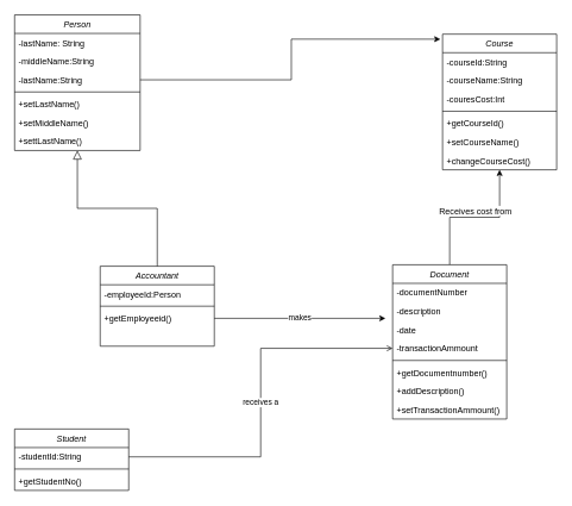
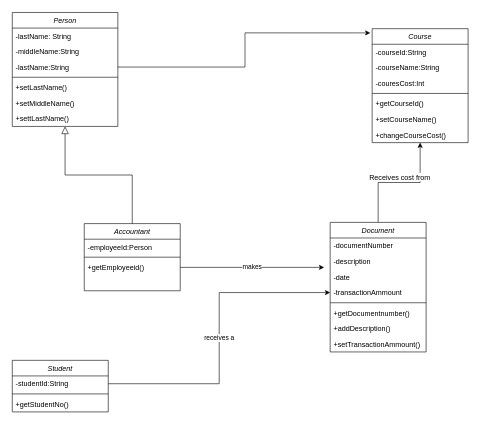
  <mxCell id="0" />
  <mxCell id="1" parent="0" />
  <mxCell id="2" value="Person" style="swimlane;fontStyle=2;align=center;verticalAlign=top;childLayout=stackLayout;horizontal=1;startSize=26;horizontalStack=0;resizeParent=1;resizeLast=0;collapsible=1;marginBottom=0;rounded=0;shadow=0;strokeWidth=1;" parent="1" vertex="1"><mxGeometry y="20" width="176" height="190" as="geometry" x="20"><mxRectangle x="230" y="140" width="160" height="26" as="alternateBounds" /></mxGeometry></mxCell>
  <mxCell id="3" value="-lastName: String" style="text;align=left;verticalAlign=top;spacingLeft=4;spacingRight=4;overflow=hidden;rotatable=0;points=[[0,0.5],[1,0.5]];portConstraint=eastwest;rounded=0;shadow=0;html=0;" parent="2" vertex="1"><mxGeometry y="26" width="176" height="26" as="geometry" /></mxCell>
  <mxCell id="4" value="-middleName:String" style="text;align=left;verticalAlign=top;spacingLeft=4;spacingRight=4;overflow=hidden;rotatable=0;points=[[0,0.5],[1,0.5]];portConstraint=eastwest;rounded=0;shadow=0;html=0;" parent="2" vertex="1"><mxGeometry y="52" width="176" height="26" as="geometry" /></mxCell>
  <mxCell id="5" value="-lastName:String" style="text;align=left;verticalAlign=top;spacingLeft=4;spacingRight=4;overflow=hidden;rotatable=0;points=[[0,0.5],[1,0.5]];portConstraint=eastwest;rounded=0;shadow=0;html=0;" parent="2" vertex="1"><mxGeometry y="78" width="176" height="26" as="geometry" /></mxCell>
  <mxCell id="6" value="" style="line;html=1;strokeWidth=1;align=left;verticalAlign=middle;spacingTop=-1;spacingLeft=3;spacingRight=3;rotatable=0;labelPosition=right;points=[];portConstraint=eastwest;" parent="2" vertex="1"><mxGeometry y="104" width="176" height="8" as="geometry" /></mxCell>
  <mxCell id="7" value="+setLastName()" style="text;align=left;verticalAlign=top;spacingLeft=4;spacingRight=4;overflow=hidden;rotatable=0;points=[[0,0.5],[1,0.5]];portConstraint=eastwest;" parent="2" vertex="1"><mxGeometry y="112" width="176" height="26" as="geometry" /></mxCell>
  <mxCell id="8" value="+setMiddleName()" style="text;align=left;verticalAlign=top;spacingLeft=4;spacingRight=4;overflow=hidden;rotatable=0;points=[[0,0.5],[1,0.5]];portConstraint=eastwest;" parent="2" vertex="1"><mxGeometry y="138" width="176" height="26" as="geometry" /></mxCell>
  <mxCell id="9" value="+settLastName()" style="text;align=left;verticalAlign=top;spacingLeft=4;spacingRight=4;overflow=hidden;rotatable=0;points=[[0,0.5],[1,0.5]];portConstraint=eastwest;" parent="2" vertex="1"><mxGeometry y="164" width="176" height="26" as="geometry" /></mxCell>
  <mxCell id="10" value="Student" style="swimlane;fontStyle=2;align=center;verticalAlign=top;childLayout=stackLayout;horizontal=1;startSize=26;horizontalStack=0;resizeParent=1;resizeLast=0;collapsible=1;marginBottom=0;rounded=0;shadow=0;strokeWidth=1;" parent="1" vertex="1"><mxGeometry y="600" width="160" height="86" as="geometry" x="20"><mxRectangle x="130" y="380" width="160" height="26" as="alternateBounds" /></mxGeometry></mxCell>
  <mxCell id="11" value="-studentId:String" style="text;align=left;verticalAlign=top;spacingLeft=4;spacingRight=4;overflow=hidden;rotatable=0;points=[[0,0.5],[1,0.5]];portConstraint=eastwest;" parent="10" vertex="1"><mxGeometry y="26" width="160" height="26" as="geometry" /></mxCell>
  <mxCell id="12" style="line;html=1;strokeWidth=1;align=left;verticalAlign=middle;spacingTop=-1;spacingLeft=3;spacingRight=3;rotatable=0;labelPosition=right;points=[];portConstraint=eastwest;" parent="10" vertex="1"><mxGeometry y="52" width="160" height="8" as="geometry" /></mxCell>
  <mxCell id="13" value="+getStudentNo()" style="text;align=left;verticalAlign=top;spacingLeft=4;spacingRight=4;overflow=hidden;rotatable=0;points=[[0,0.5],[1,0.5]];portConstraint=eastwest;" parent="10" vertex="1"><mxGeometry y="60" width="160" height="26" as="geometry" /></mxCell>
  <mxCell id="14" value="Accountant" style="swimlane;fontStyle=2;align=center;verticalAlign=top;childLayout=stackLayout;horizontal=1;startSize=26;horizontalStack=0;resizeParent=1;resizeLast=0;collapsible=1;marginBottom=0;rounded=0;shadow=0;strokeWidth=1;" parent="1" vertex="1"><mxGeometry x="140" y="372" width="160" height="112" as="geometry"><mxRectangle x="340" y="380" width="170" height="26" as="alternateBounds" /></mxGeometry></mxCell>
  <mxCell id="15" value="-employeeId:Person" style="text;align=left;verticalAlign=top;spacingLeft=4;spacingRight=4;overflow=hidden;rotatable=0;points=[[0,0.5],[1,0.5]];portConstraint=eastwest;" parent="14" vertex="1"><mxGeometry y="26" width="160" height="26" as="geometry" /></mxCell>
  <mxCell id="16" value="" style="line;html=1;strokeWidth=1;align=left;verticalAlign=middle;spacingTop=-1;spacingLeft=3;spacingRight=3;rotatable=0;labelPosition=right;points=[];portConstraint=eastwest;" parent="14" vertex="1"><mxGeometry y="52" width="160" height="8" as="geometry" /></mxCell>
  <mxCell id="17" value="makes" style="edgeStyle=orthogonalEdgeStyle;rounded=0;orthogonalLoop=1;jettySize=auto;html=1;exitX=1;exitY=0.5;exitDx=0;exitDy=0;" parent="14" source="18" edge="1"><mxGeometry relative="1" as="geometry"><mxPoint x="400" y="73" as="targetPoint" /></mxGeometry></mxCell>
  <mxCell id="18" value="+getEmployeeid()" style="text;align=left;verticalAlign=top;spacingLeft=4;spacingRight=4;overflow=hidden;rotatable=0;points=[[0,0.5],[1,0.5]];portConstraint=eastwest;" parent="14" vertex="1"><mxGeometry y="60" width="160" height="26" as="geometry" /></mxCell>
  <mxCell id="19" value="" style="endArrow=block;endSize=10;endFill=0;shadow=0;strokeWidth=1;rounded=0;edgeStyle=elbowEdgeStyle;elbow=vertical;" parent="1" source="14" target="2" edge="1"><mxGeometry width="160" relative="1" as="geometry"><mxPoint x="230" y="353" as="sourcePoint" /><mxPoint x="330" y="251" as="targetPoint" /></mxGeometry></mxCell>
  <mxCell id="20" value="Course" style="swimlane;fontStyle=2;align=center;verticalAlign=top;childLayout=stackLayout;horizontal=1;startSize=26;horizontalStack=0;resizeParent=1;resizeLast=0;collapsible=1;marginBottom=0;rounded=0;shadow=0;strokeWidth=1;" parent="1" vertex="1"><mxGeometry x="620" y="47" width="160" height="190" as="geometry"><mxRectangle x="550" y="140" width="160" height="26" as="alternateBounds" /></mxGeometry></mxCell>
  <mxCell id="21" value="-courseId:String" style="text;align=left;verticalAlign=top;spacingLeft=4;spacingRight=4;overflow=hidden;rotatable=0;points=[[0,0.5],[1,0.5]];portConstraint=eastwest;" parent="20" vertex="1"><mxGeometry y="26" width="160" height="26" as="geometry" /></mxCell>
  <mxCell id="22" value="-courseName:String" style="text;align=left;verticalAlign=top;spacingLeft=4;spacingRight=4;overflow=hidden;rotatable=0;points=[[0,0.5],[1,0.5]];portConstraint=eastwest;rounded=0;shadow=0;html=0;" parent="20" vertex="1"><mxGeometry y="52" width="160" height="26" as="geometry" /></mxCell>
  <mxCell id="23" value="-couresCost:Int" style="text;align=left;verticalAlign=top;spacingLeft=4;spacingRight=4;overflow=hidden;rotatable=0;points=[[0,0.5],[1,0.5]];portConstraint=eastwest;rounded=0;shadow=0;html=0;" parent="20" vertex="1"><mxGeometry y="78" width="160" height="26" as="geometry" /></mxCell>
  <mxCell id="24" value="" style="line;html=1;strokeWidth=1;align=left;verticalAlign=middle;spacingTop=-1;spacingLeft=3;spacingRight=3;rotatable=0;labelPosition=right;points=[];portConstraint=eastwest;" parent="20" vertex="1"><mxGeometry y="104" width="160" height="8" as="geometry" /></mxCell>
  <mxCell id="25" value="+getCourseId()" style="text;align=left;verticalAlign=top;spacingLeft=4;spacingRight=4;overflow=hidden;rotatable=0;points=[[0,0.5],[1,0.5]];portConstraint=eastwest;" parent="20" vertex="1"><mxGeometry y="112" width="160" height="26" as="geometry" /></mxCell>
  <mxCell id="26" value="+setCourseName()" style="text;align=left;verticalAlign=top;spacingLeft=4;spacingRight=4;overflow=hidden;rotatable=0;points=[[0,0.5],[1,0.5]];portConstraint=eastwest;" parent="20" vertex="1"><mxGeometry y="138" width="160" height="26" as="geometry" /></mxCell>
  <mxCell id="27" value="+changeCourseCost()" style="text;align=left;verticalAlign=top;spacingLeft=4;spacingRight=4;overflow=hidden;rotatable=0;points=[[0,0.5],[1,0.5]];portConstraint=eastwest;" parent="20" vertex="1"><mxGeometry y="164" width="160" height="26" as="geometry" /></mxCell>
  <mxCell id="28" style="edgeStyle=orthogonalEdgeStyle;rounded=0;orthogonalLoop=1;jettySize=auto;html=1;exitX=1;exitY=0.5;exitDx=0;exitDy=0;entryX=-0.019;entryY=0.037;entryDx=0;entryDy=0;entryPerimeter=0;" parent="1" source="5" target="20" edge="1"><mxGeometry relative="1" as="geometry" /></mxCell>
  <mxCell id="29" value="Receives cost from" style="edgeStyle=orthogonalEdgeStyle;rounded=0;orthogonalLoop=1;jettySize=auto;html=1;exitX=0.5;exitY=0;exitDx=0;exitDy=0;fontFamily=Helvetica;fontSize=12;fontColor=default;verticalAlign=bottom;" parent="1" source="30" target="20" edge="1"><mxGeometry relative="1" as="geometry" /></mxCell>
  <mxCell id="30" value="Document" style="swimlane;fontStyle=2;align=center;verticalAlign=top;childLayout=stackLayout;horizontal=1;startSize=26;horizontalStack=0;resizeParent=1;resizeLast=0;collapsible=1;marginBottom=0;rounded=0;shadow=0;strokeWidth=1;" parent="1" vertex="1"><mxGeometry x="550" y="370" width="160" height="216" as="geometry"><mxRectangle x="550" y="140" width="160" height="26" as="alternateBounds" /></mxGeometry></mxCell>
  <mxCell id="31" value="-documentNumber" style="text;align=left;verticalAlign=top;spacingLeft=4;spacingRight=4;overflow=hidden;rotatable=0;points=[[0,0.5],[1,0.5]];portConstraint=eastwest;rounded=0;shadow=0;html=0;" parent="30" vertex="1"><mxGeometry y="26" width="160" height="26" as="geometry" /></mxCell>
  <mxCell id="32" value="-description" style="text;align=left;verticalAlign=top;spacingLeft=4;spacingRight=4;overflow=hidden;rotatable=0;points=[[0,0.5],[1,0.5]];portConstraint=eastwest;rounded=0;shadow=0;html=0;" parent="30" vertex="1"><mxGeometry y="52" width="160" height="26" as="geometry" /></mxCell>
  <mxCell id="33" value="-date" style="text;align=left;verticalAlign=top;spacingLeft=4;spacingRight=4;overflow=hidden;rotatable=0;points=[[0,0.5],[1,0.5]];portConstraint=eastwest;rounded=0;shadow=0;html=0;" parent="30" vertex="1"><mxGeometry y="78" width="160" height="26" as="geometry" /></mxCell>
  <mxCell id="34" value="-transactionAmmount" style="text;align=left;verticalAlign=top;spacingLeft=4;spacingRight=4;overflow=hidden;rotatable=0;points=[[0,0.5],[1,0.5]];portConstraint=eastwest;rounded=0;shadow=0;html=0;" parent="30" vertex="1"><mxGeometry y="104" width="160" height="26" as="geometry" /></mxCell>
  <mxCell id="35" value="" style="line;html=1;strokeWidth=1;align=left;verticalAlign=middle;spacingTop=-1;spacingLeft=3;spacingRight=3;rotatable=0;labelPosition=right;points=[];portConstraint=eastwest;" parent="30" vertex="1"><mxGeometry y="130" width="160" height="8" as="geometry" /></mxCell>
  <mxCell id="36" value="+getDocumentnumber()" style="text;align=left;verticalAlign=top;spacingLeft=4;spacingRight=4;overflow=hidden;rotatable=0;points=[[0,0.5],[1,0.5]];portConstraint=eastwest;" parent="30" vertex="1"><mxGeometry y="138" width="160" height="26" as="geometry" /></mxCell>
  <mxCell id="37" value="+addDescription()" style="text;align=left;verticalAlign=top;spacingLeft=4;spacingRight=4;overflow=hidden;rotatable=0;points=[[0,0.5],[1,0.5]];portConstraint=eastwest;" parent="30" vertex="1"><mxGeometry y="164" width="160" height="26" as="geometry" /></mxCell>
  <mxCell id="38" value="+setTransactionAmmount()" style="text;align=left;verticalAlign=top;spacingLeft=4;spacingRight=4;overflow=hidden;rotatable=0;points=[[0,0.5],[1,0.5]];portConstraint=eastwest;" parent="30" vertex="1"><mxGeometry y="190" width="160" height="26" as="geometry" /></mxCell>
- <mxCell id="39" value="receives a" style="edgeStyle=orthogonalEdgeStyle;rounded=0;orthogonalLoop=1;jettySize=auto;html=1;exitX=1;exitY=0.5;exitDx=0;exitDy=0;entryX=0;entryY=0.5;entryDx=0;entryDy=0;endArrow=open;" parent="1" source="11" target="34" edge="1"><mxGeometry relative="1" as="geometry" /></mxCell>
+ <mxCell id="39" value="receives a" style="edgeStyle=orthogonalEdgeStyle;rounded=0;orthogonalLoop=1;jettySize=auto;html=1;exitX=1;exitY=0.5;exitDx=0;exitDy=0;entryX=0;entryY=0.5;entryDx=0;entryDy=0;" parent="1" source="11" target="34" edge="1"><mxGeometry relative="1" as="geometry" /></mxCell>
